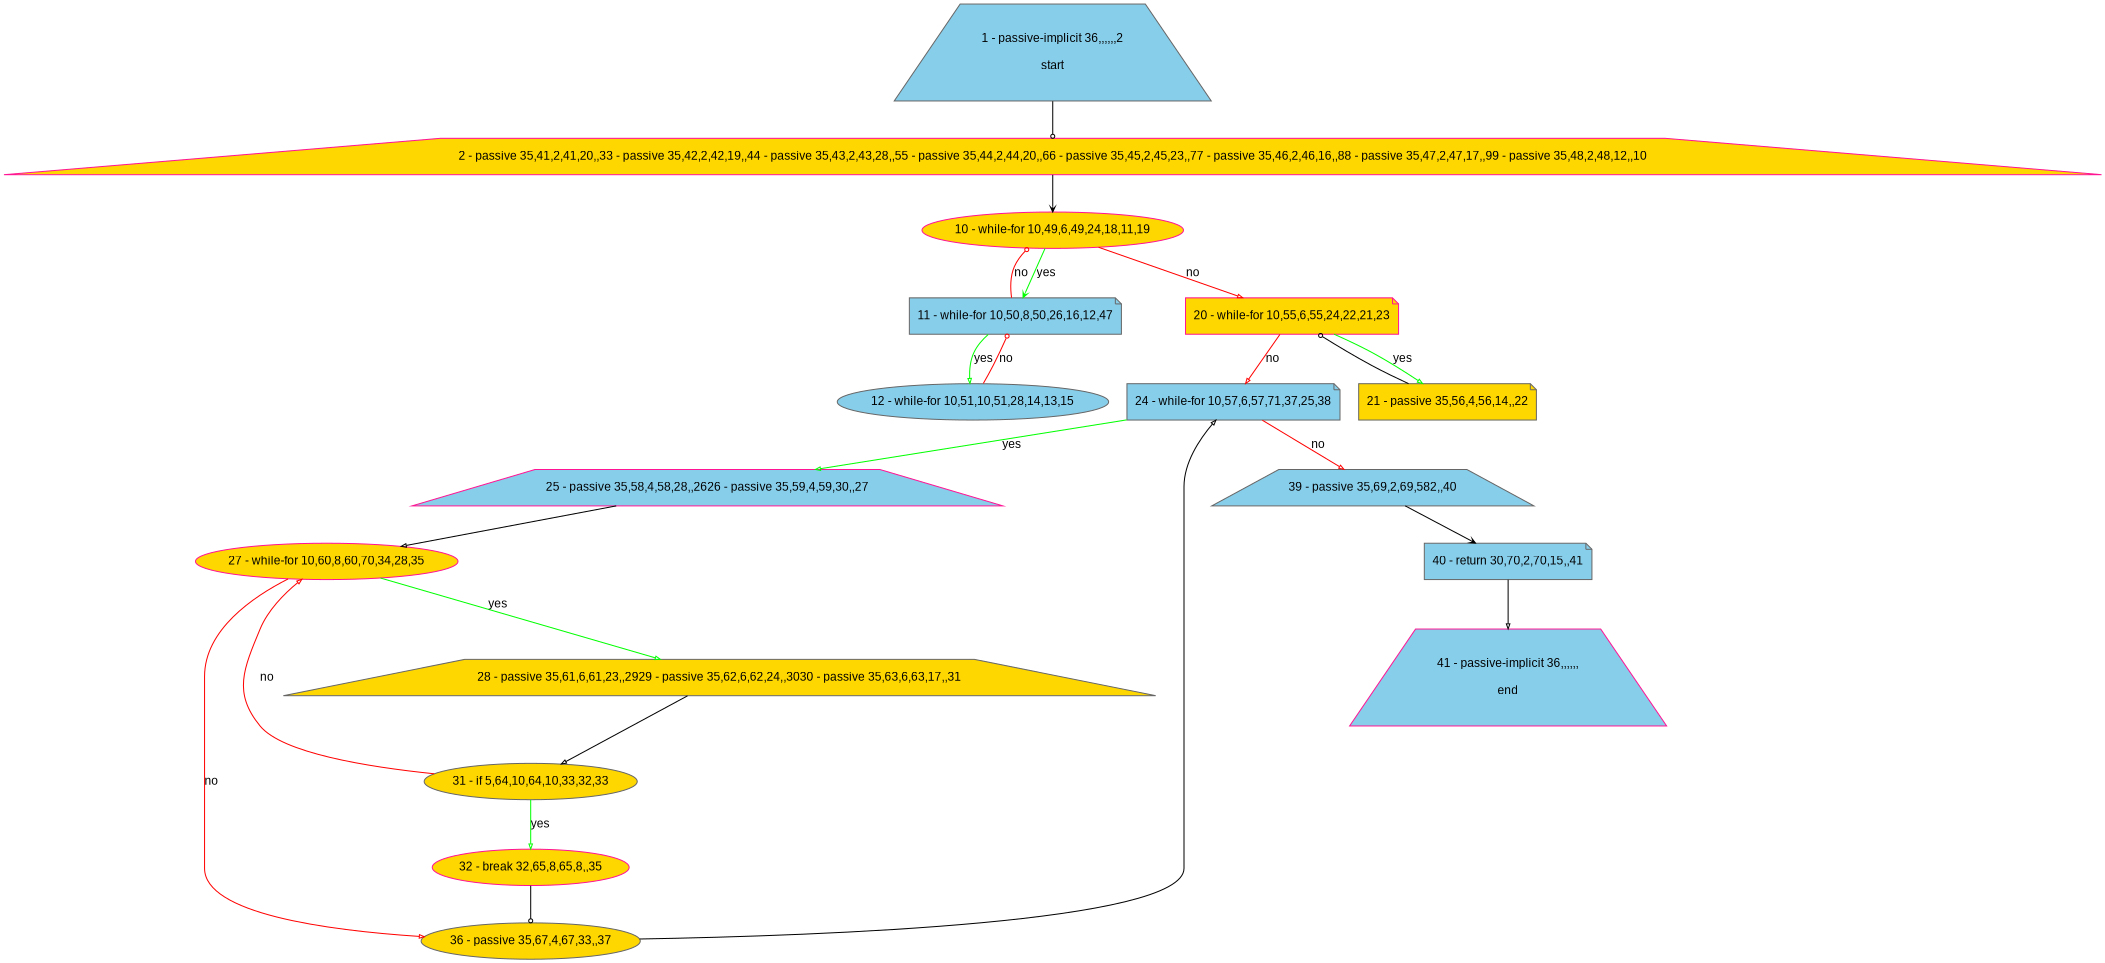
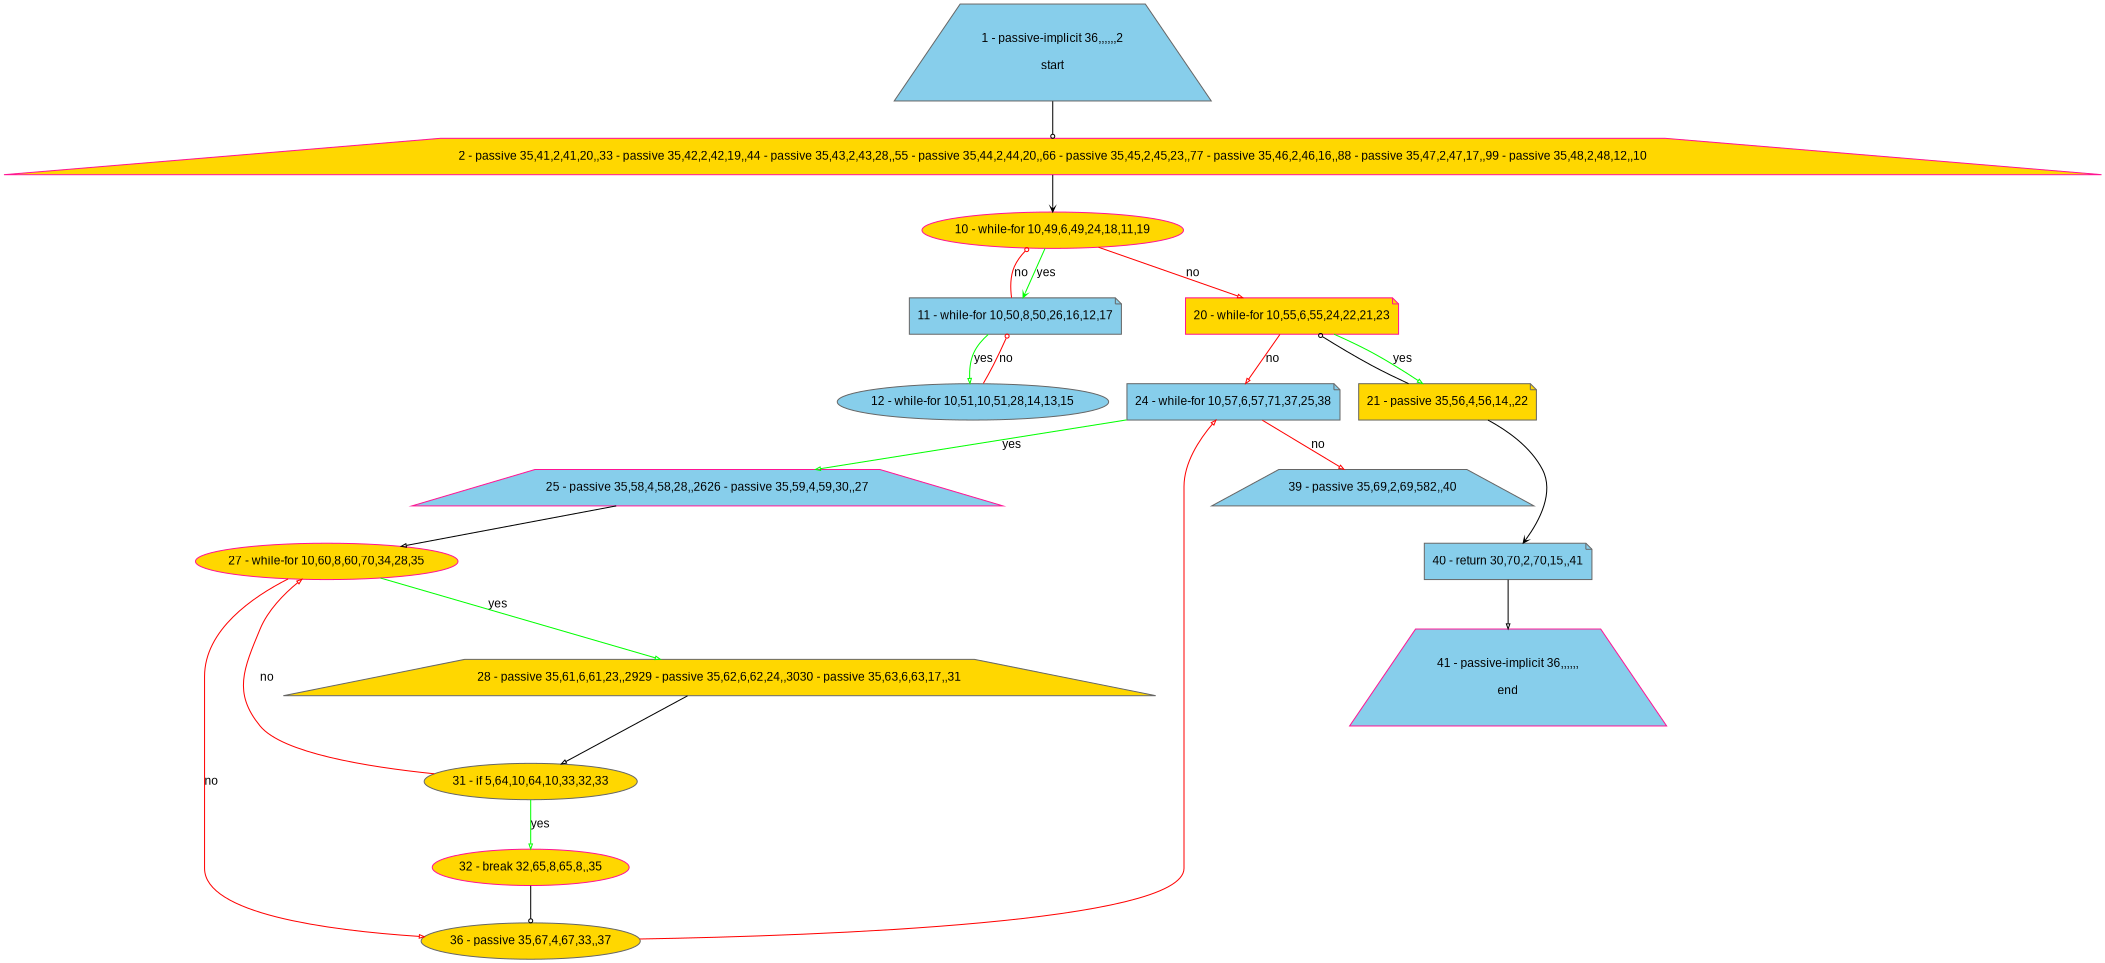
  digraph {
    bgcolor=white
    compound=true
    fillcolor="#FFFFCC"
    fontname=Arial
    fontsize=12
    pack=true
    packmode=clust
    style="rounded,filled"
    node [color=gray40 compound=true fillcolor=gold fixedsize=false fontname=Arial fontsize=12 node_initialized=no shape=trapezium style=filled]
    edge [arrowhead=onormal arrowsize=0.5 arrowtail=none color="#000000" compound=true dir=forward fontcolor=black fontname=Arial fontsize=12]
    n1 [color=deeppink label="2 - passive 35,41,2,41,20,,33 - passive 35,42,2,42,19,,44 - passive 35,43,2,43,28,,55 - passive 35,44,2,44,20,,66 - passive 35,45,2,45,23,,77 - passive 35,46,2,46,16,,88 - passive 35,47,2,47,17,,99 - passive 35,48,2,48,12,,10"]
    n2 [color=deeppink label="10 - while-for 10,49,6,49,24,18,11,19" shape=ellipse]
-   n3 [fillcolor=skyblue label="11 - while-for 10,50,8,50,26,16,12,47" shape=note]
+   n3 [fillcolor=skyblue label="11 - while-for 10,50,8,50,26,16,12,17" shape=note]
    n4 [color=deeppink label="20 - while-for 10,55,6,55,24,22,21,23" shape=note]
    n5 [fillcolor=skyblue label="1 - passive-implicit 36,,,,,,2\n\nstart"]
    n6 [fillcolor=skyblue label="12 - while-for 10,51,10,51,28,14,13,15" shape=ellipse]
    n7 [label="21 - passive 35,56,4,56,14,,22" shape=note]
    n8 [fillcolor=skyblue label="24 - while-for 10,57,6,57,71,37,25,38" shape=note]
    n9 [color=deeppink fillcolor=skyblue label="25 - passive 35,58,4,58,28,,2626 - passive 35,59,4,59,30,,27"]
    n10 [fillcolor=skyblue label="39 - passive 35,69,2,69,582,,40"]
    n11 [color=deeppink label="27 - while-for 10,60,8,60,70,34,28,35" shape=ellipse]
    n12 [fillcolor=skyblue label="40 - return 30,70,2,70,15,,41" shape=note]
    n13 [label="28 - passive 35,61,6,61,23,,2929 - passive 35,62,6,62,24,,3030 - passive 35,63,6,63,17,,31"]
    n14 [label="36 - passive 35,67,4,67,33,,37" shape=ellipse]
    n15 [color=deeppink fillcolor=skyblue label="41 - passive-implicit 36,,,,,,\n\nend"]
    n16 [label="31 - if 5,64,10,64,10,33,32,33" shape=ellipse]
    n17 [color=deeppink label="32 - break 32,65,8,65,8,,35" shape=ellipse]
    n1 -> n2 [arrowhead=vee]
    n2 -> n3 [arrowhead=vee color="#00ff00" label=yes]
    n2 -> n4 [color="#ff0000" label=no]
    n3 -> n2 [arrowhead=odot color="#ff0000" label=no]
    n3 -> n6 [color="#00ff00" label=yes]
    n4 -> n7 [color="#00ff00" label=yes]
    n4 -> n8 [color="#ff0000" label=no]
    n5 -> n1 [arrowhead=odot]
    n6 -> n3 [arrowhead=odot color="#ff0000" label=no]
    n7 -> n4 [arrowhead=odot]
    n8 -> n9 [color="#00ff00" label=yes]
    n8 -> n10 [color="#ff0000" label=no]
    n9 -> n11
-   n10 -> n12 [arrowhead=vee]
+   n7 -> n12 [arrowhead=vee]
    n11 -> n13 [color="#00ff00" label=yes]
    n11 -> n14 [color="#ff0000" label=no]
    n12 -> n15
    n13 -> n16
-   n14 -> n8
+   n14 -> n8 [color="#ff0000"]
    n16 -> n11 [color="#ff0000" label=no]
    n16 -> n17 [color="#00ff00" label=yes]
    n17 -> n14 [arrowhead=odot]
  }
